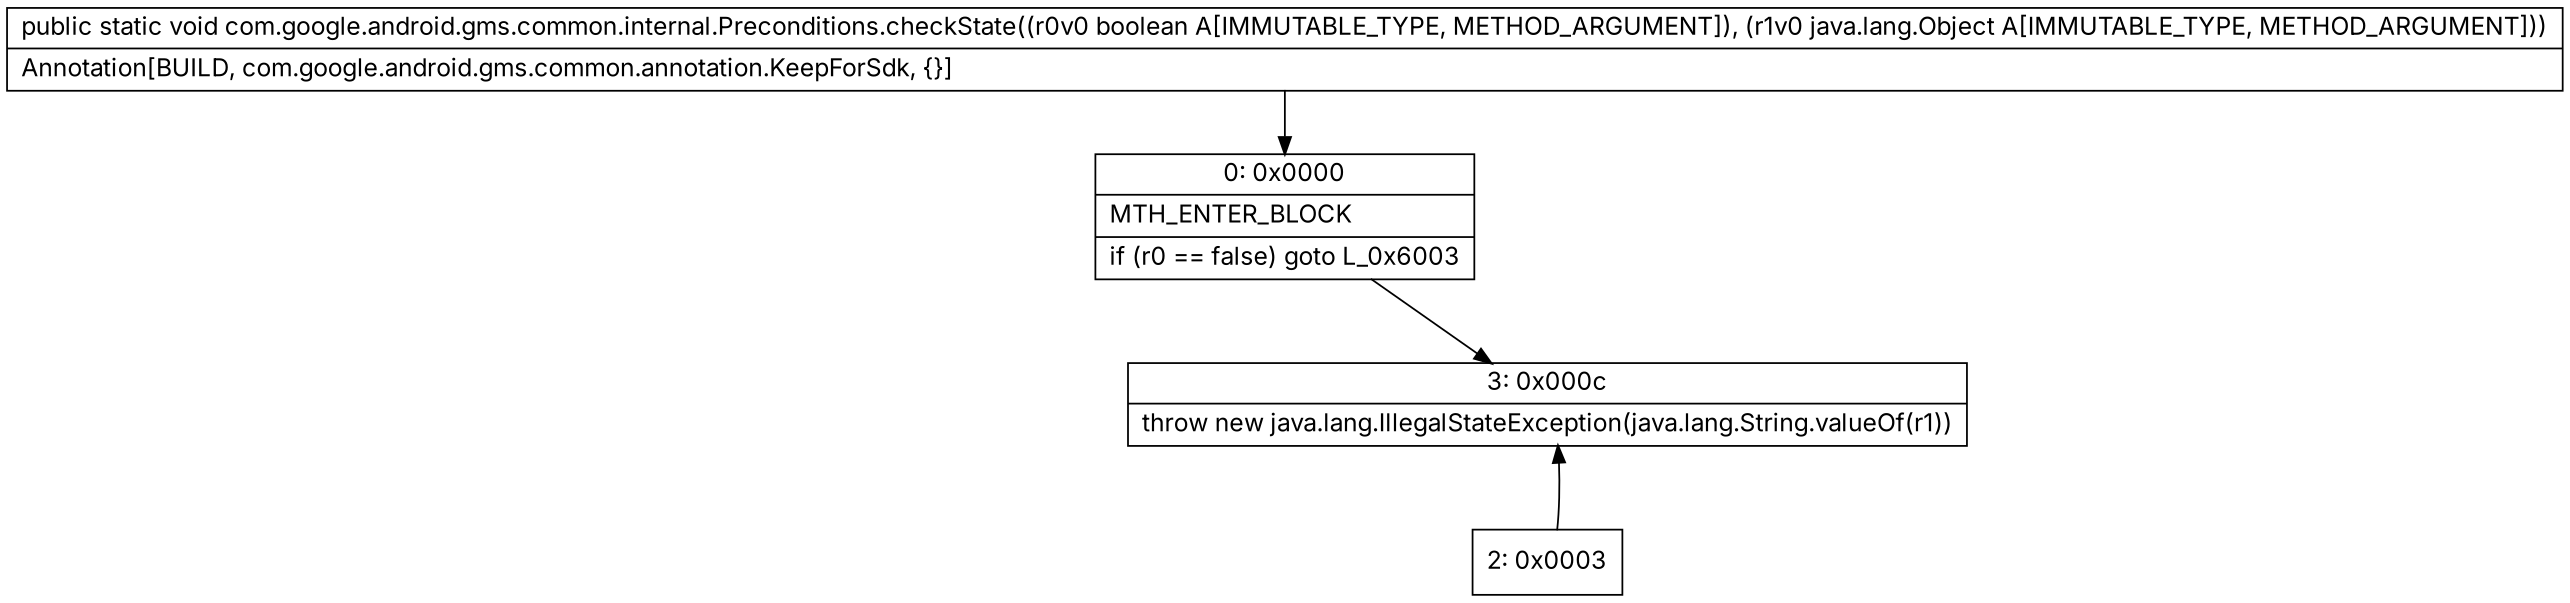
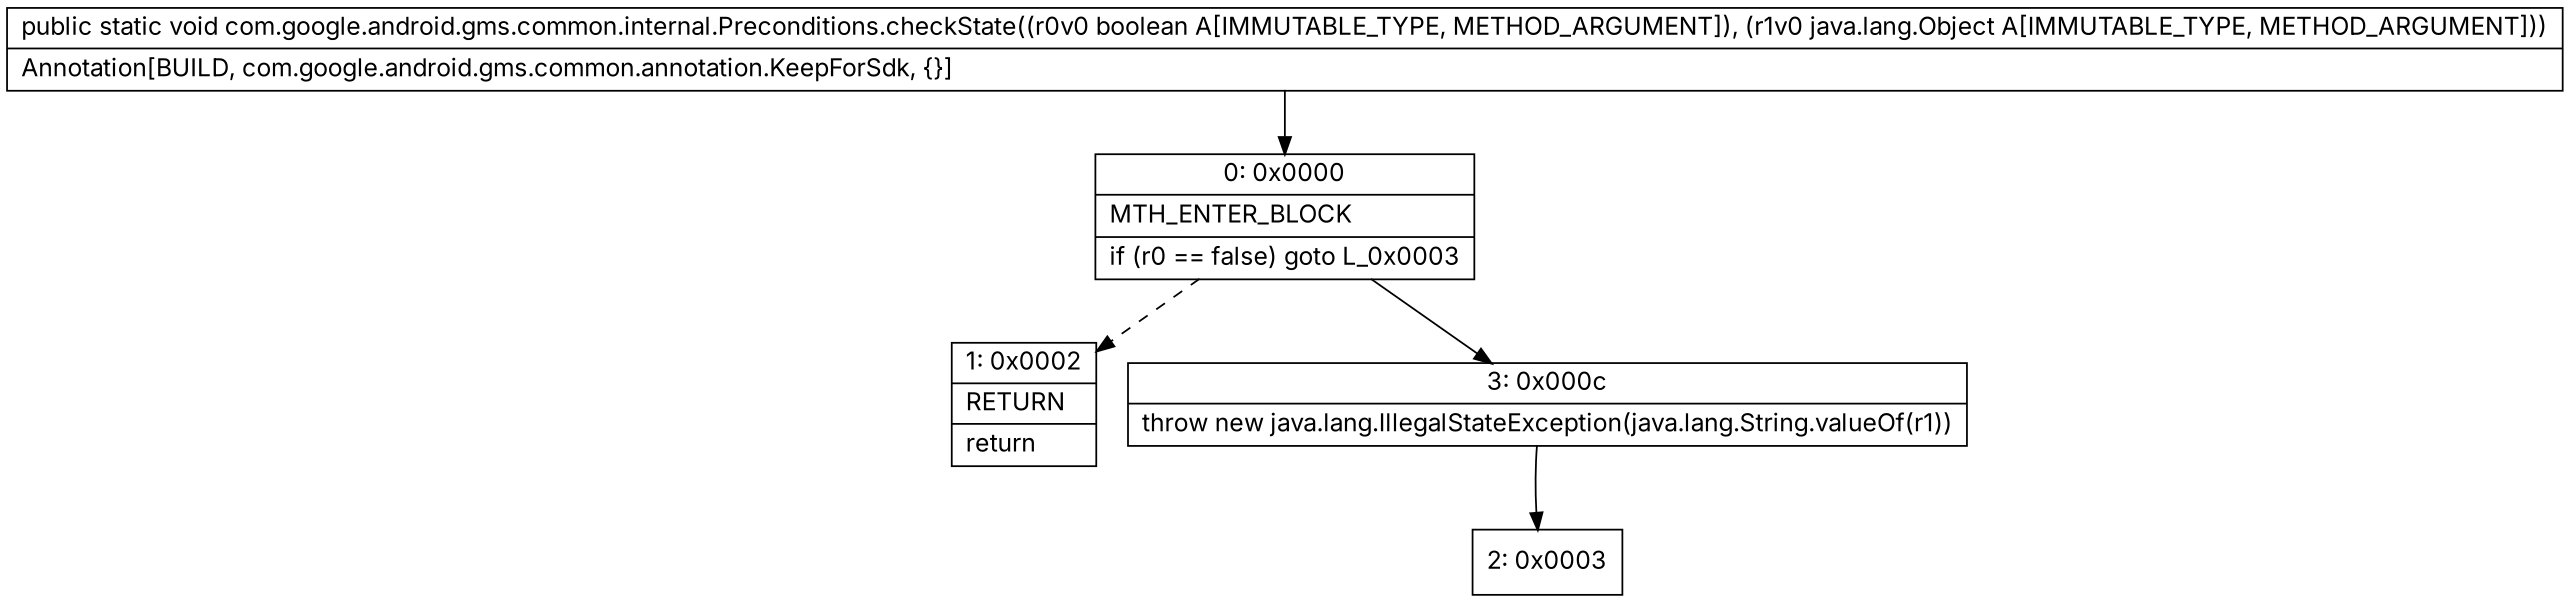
  digraph {
    fontname=Inter
    node [fontname=Inter shape=record]
    edge [fontname=Inter]
-   n1 [label="{0\:\ 0x0000|MTH_ENTER_BLOCK\l|if (r0 == false) goto L_0x6003\l}"]
+   n1 [label="{0\:\ 0x0000|MTH_ENTER_BLOCK\l|if (r0 == false) goto L_0x0003\l}"]
+   n2 [label="{1\:\ 0x0002|RETURN\l|return\l}"]
    n3 [label="{3\:\ 0x000c|throw new java.lang.IllegalStateException(java.lang.String.valueOf(r1))\l}"]
    n4 [label="{2\:\ 0x0003}"]
    n5 [label="{public static void com.google.android.gms.common.internal.Preconditions.checkState((r0v0 boolean A[IMMUTABLE_TYPE, METHOD_ARGUMENT]), (r1v0 java.lang.Object A[IMMUTABLE_TYPE, METHOD_ARGUMENT]))  | Annotation[BUILD, com.google.android.gms.common.annotation.KeepForSdk, \{\}]\l}"]
+   n1 -> n2 [style=dashed]
    n1 -> n3
-   n4 -> n3
+   n3 -> n4
    n5 -> n1
  }
